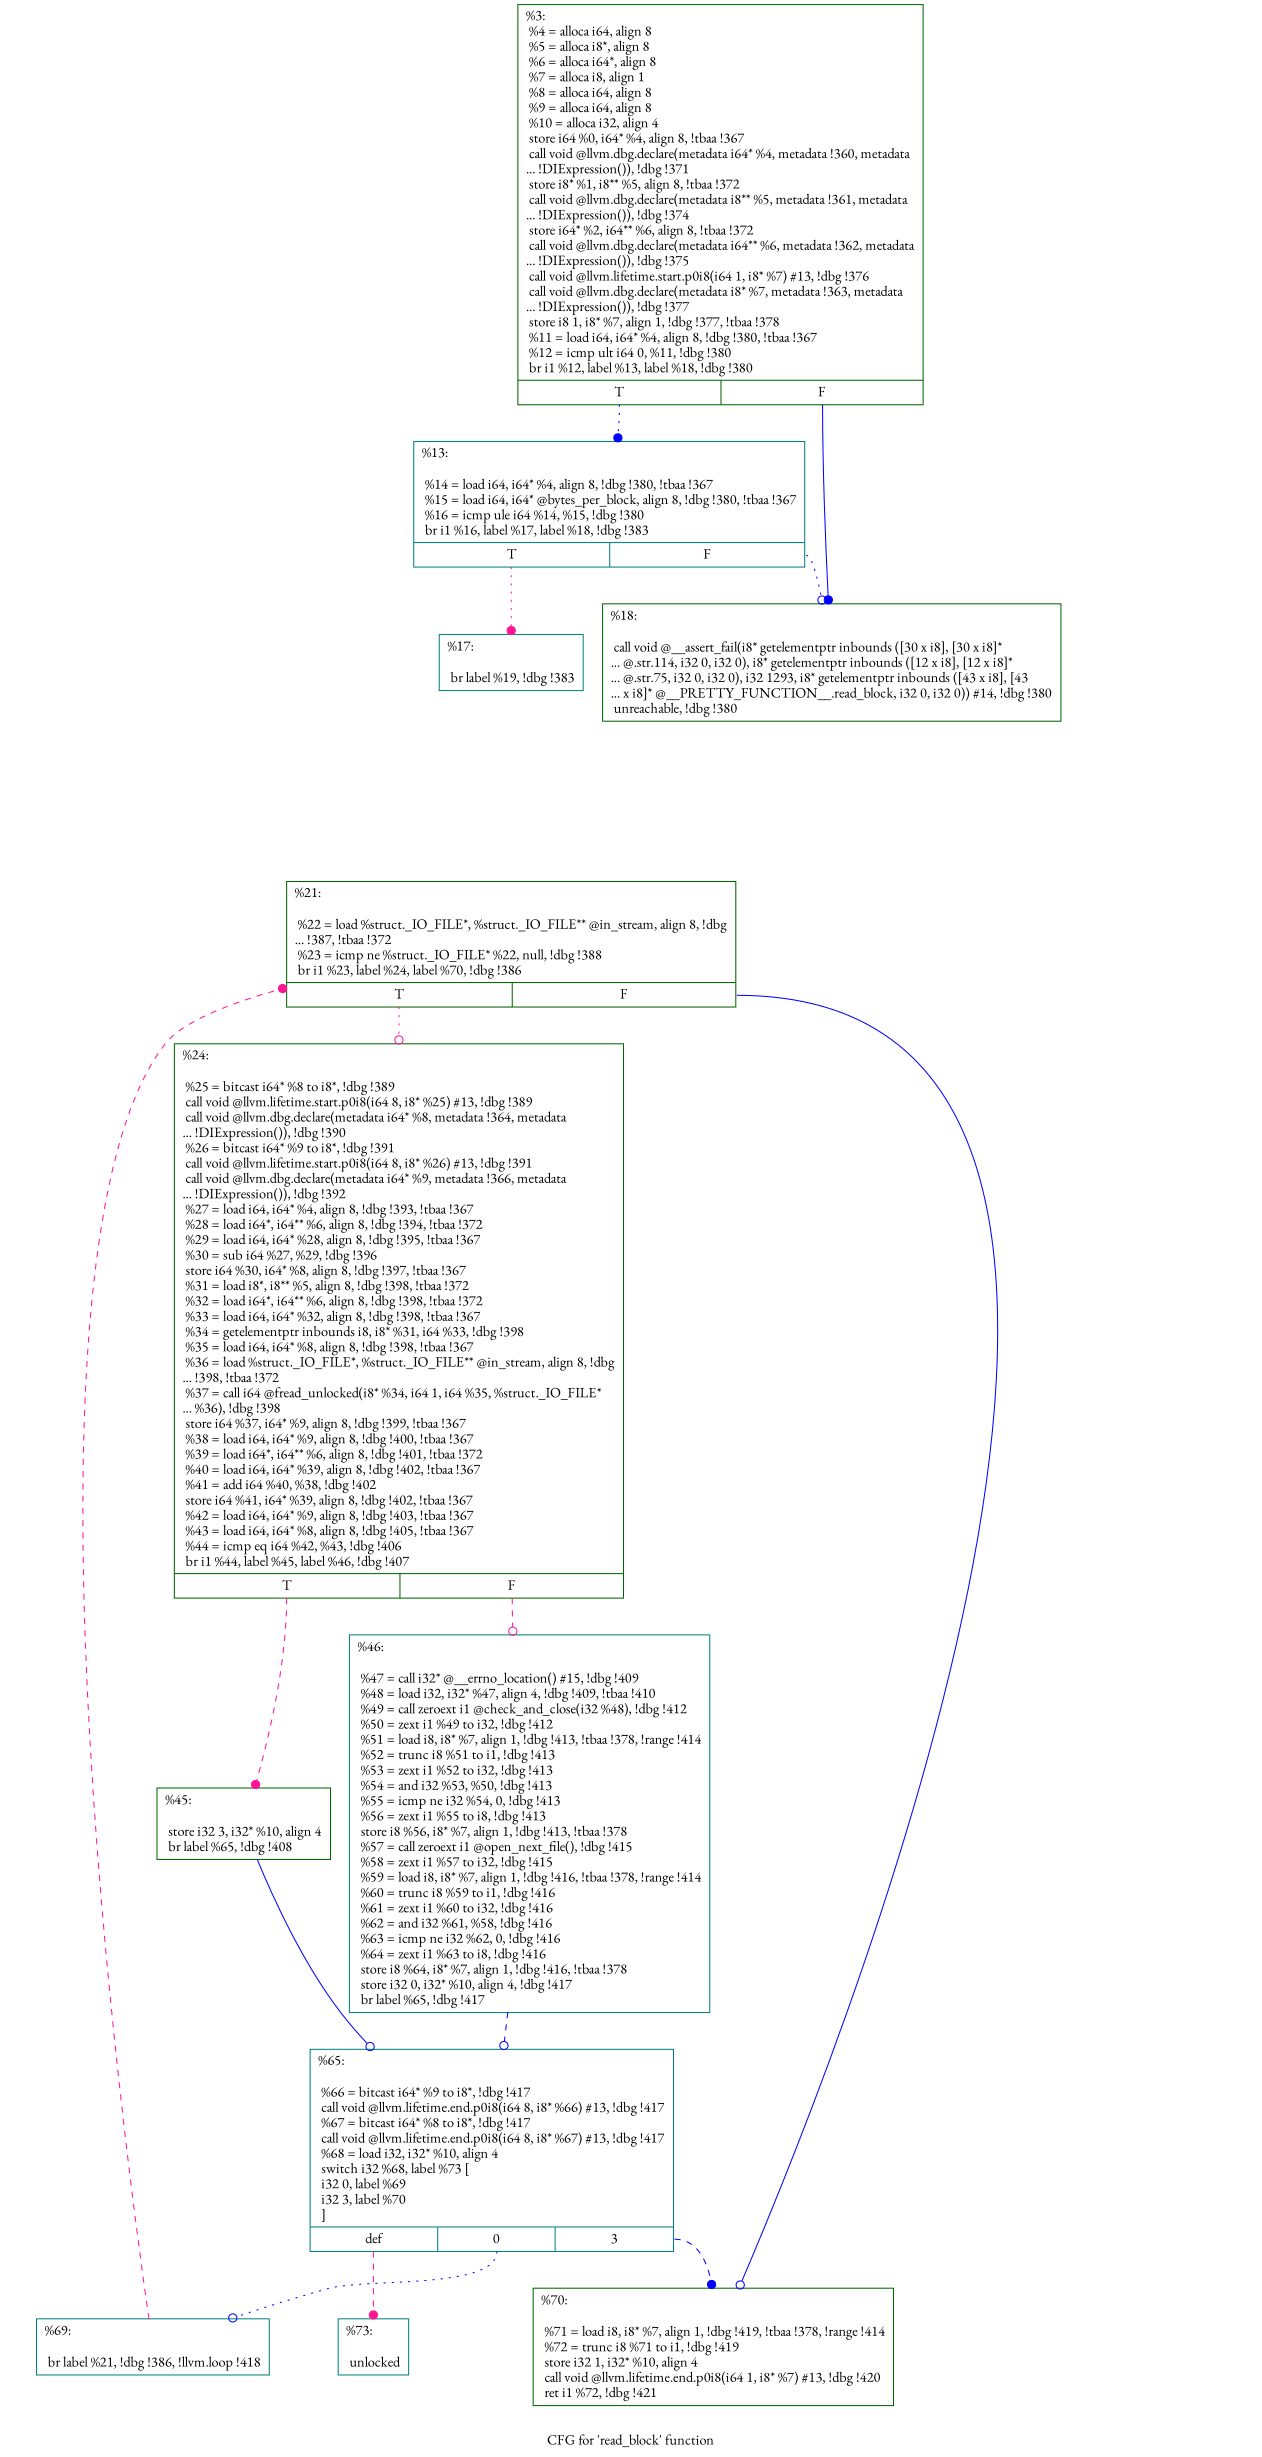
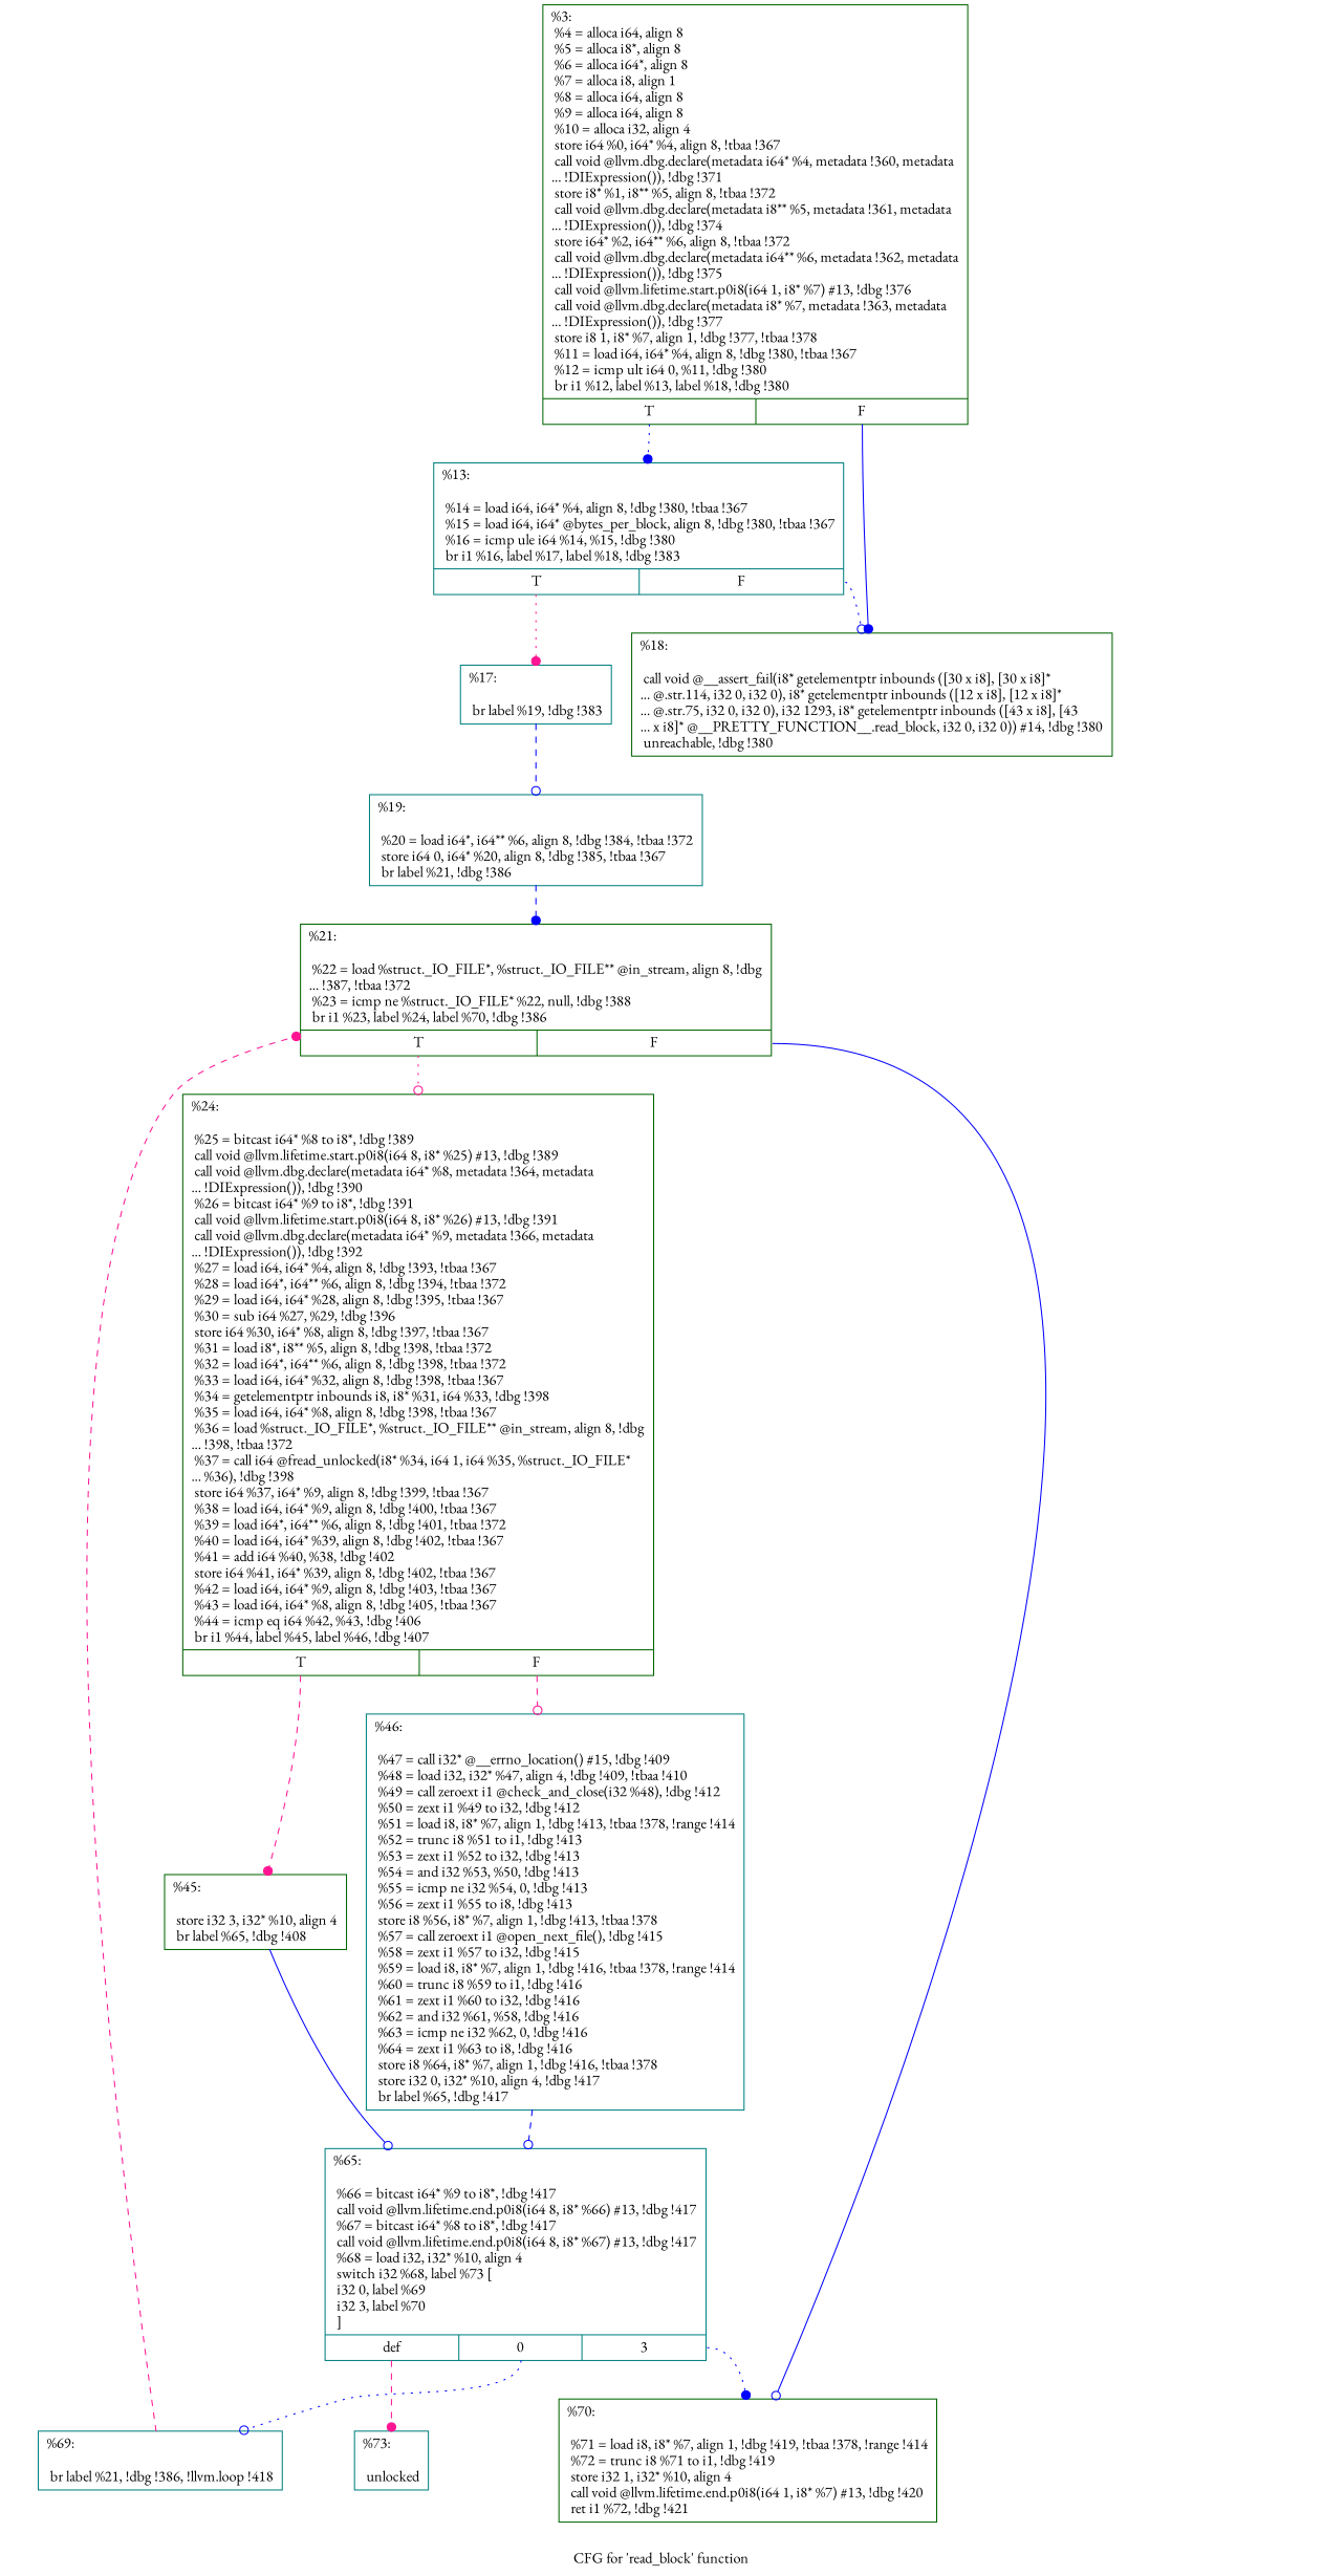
  digraph {
    fontname="EB Garamond"
    label="CFG for 'read_block' function"
    node [color=teal fontname="EB Garamond" shape=record]
    edge [arrowhead=dot color=blue fontname="EB Garamond" style=dashed]
    n1 [color=darkgreen label="{%3:\l  %4 = alloca i64, align 8\l  %5 = alloca i8*, align 8\l  %6 = alloca i64*, align 8\l  %7 = alloca i8, align 1\l  %8 = alloca i64, align 8\l  %9 = alloca i64, align 8\l  %10 = alloca i32, align 4\l  store i64 %0, i64* %4, align 8, !tbaa !367\l  call void @llvm.dbg.declare(metadata i64* %4, metadata !360, metadata\l... !DIExpression()), !dbg !371\l  store i8* %1, i8** %5, align 8, !tbaa !372\l  call void @llvm.dbg.declare(metadata i8** %5, metadata !361, metadata\l... !DIExpression()), !dbg !374\l  store i64* %2, i64** %6, align 8, !tbaa !372\l  call void @llvm.dbg.declare(metadata i64** %6, metadata !362, metadata\l... !DIExpression()), !dbg !375\l  call void @llvm.lifetime.start.p0i8(i64 1, i8* %7) #13, !dbg !376\l  call void @llvm.dbg.declare(metadata i8* %7, metadata !363, metadata\l... !DIExpression()), !dbg !377\l  store i8 1, i8* %7, align 1, !dbg !377, !tbaa !378\l  %11 = load i64, i64* %4, align 8, !dbg !380, !tbaa !367\l  %12 = icmp ult i64 0, %11, !dbg !380\l  br i1 %12, label %13, label %18, !dbg !380\l|{<s0>T|<s1>F}}"]
    n2 [label="{%13:\l\l  %14 = load i64, i64* %4, align 8, !dbg !380, !tbaa !367\l  %15 = load i64, i64* @bytes_per_block, align 8, !dbg !380, !tbaa !367\l  %16 = icmp ule i64 %14, %15, !dbg !380\l  br i1 %16, label %17, label %18, !dbg !383\l|{<s0>T|<s1>F}}"]
    n3 [color=darkgreen label="{%18:\l\l  call void @__assert_fail(i8* getelementptr inbounds ([30 x i8], [30 x i8]*\l... @.str.114, i32 0, i32 0), i8* getelementptr inbounds ([12 x i8], [12 x i8]*\l... @.str.75, i32 0, i32 0), i32 1293, i8* getelementptr inbounds ([43 x i8], [43\l... x i8]* @__PRETTY_FUNCTION__.read_block, i32 0, i32 0)) #14, !dbg !380\l  unreachable, !dbg !380\l}"]
    n4 [label="{%17:\l\l  br label %19, !dbg !383\l}"]
+   n5 [label="{%19:\l\l  %20 = load i64*, i64** %6, align 8, !dbg !384, !tbaa !372\l  store i64 0, i64* %20, align 8, !dbg !385, !tbaa !367\l  br label %21, !dbg !386\l}"]
    n6 [color=darkgreen label="{%21:\l\l  %22 = load %struct._IO_FILE*, %struct._IO_FILE** @in_stream, align 8, !dbg\l... !387, !tbaa !372\l  %23 = icmp ne %struct._IO_FILE* %22, null, !dbg !388\l  br i1 %23, label %24, label %70, !dbg !386\l|{<s0>T|<s1>F}}"]
    n7 [color=darkgreen label="{%24:\l\l  %25 = bitcast i64* %8 to i8*, !dbg !389\l  call void @llvm.lifetime.start.p0i8(i64 8, i8* %25) #13, !dbg !389\l  call void @llvm.dbg.declare(metadata i64* %8, metadata !364, metadata\l... !DIExpression()), !dbg !390\l  %26 = bitcast i64* %9 to i8*, !dbg !391\l  call void @llvm.lifetime.start.p0i8(i64 8, i8* %26) #13, !dbg !391\l  call void @llvm.dbg.declare(metadata i64* %9, metadata !366, metadata\l... !DIExpression()), !dbg !392\l  %27 = load i64, i64* %4, align 8, !dbg !393, !tbaa !367\l  %28 = load i64*, i64** %6, align 8, !dbg !394, !tbaa !372\l  %29 = load i64, i64* %28, align 8, !dbg !395, !tbaa !367\l  %30 = sub i64 %27, %29, !dbg !396\l  store i64 %30, i64* %8, align 8, !dbg !397, !tbaa !367\l  %31 = load i8*, i8** %5, align 8, !dbg !398, !tbaa !372\l  %32 = load i64*, i64** %6, align 8, !dbg !398, !tbaa !372\l  %33 = load i64, i64* %32, align 8, !dbg !398, !tbaa !367\l  %34 = getelementptr inbounds i8, i8* %31, i64 %33, !dbg !398\l  %35 = load i64, i64* %8, align 8, !dbg !398, !tbaa !367\l  %36 = load %struct._IO_FILE*, %struct._IO_FILE** @in_stream, align 8, !dbg\l... !398, !tbaa !372\l  %37 = call i64 @fread_unlocked(i8* %34, i64 1, i64 %35, %struct._IO_FILE*\l... %36), !dbg !398\l  store i64 %37, i64* %9, align 8, !dbg !399, !tbaa !367\l  %38 = load i64, i64* %9, align 8, !dbg !400, !tbaa !367\l  %39 = load i64*, i64** %6, align 8, !dbg !401, !tbaa !372\l  %40 = load i64, i64* %39, align 8, !dbg !402, !tbaa !367\l  %41 = add i64 %40, %38, !dbg !402\l  store i64 %41, i64* %39, align 8, !dbg !402, !tbaa !367\l  %42 = load i64, i64* %9, align 8, !dbg !403, !tbaa !367\l  %43 = load i64, i64* %8, align 8, !dbg !405, !tbaa !367\l  %44 = icmp eq i64 %42, %43, !dbg !406\l  br i1 %44, label %45, label %46, !dbg !407\l|{<s0>T|<s1>F}}"]
    n8 [color=darkgreen label="{%70:\l\l  %71 = load i8, i8* %7, align 1, !dbg !419, !tbaa !378, !range !414\l  %72 = trunc i8 %71 to i1, !dbg !419\l  store i32 1, i32* %10, align 4\l  call void @llvm.lifetime.end.p0i8(i64 1, i8* %7) #13, !dbg !420\l  ret i1 %72, !dbg !421\l}"]
    n9 [color=darkgreen label="{%45:\l\l  store i32 3, i32* %10, align 4\l  br label %65, !dbg !408\l}"]
    n10 [label="{%46:\l\l  %47 = call i32* @__errno_location() #15, !dbg !409\l  %48 = load i32, i32* %47, align 4, !dbg !409, !tbaa !410\l  %49 = call zeroext i1 @check_and_close(i32 %48), !dbg !412\l  %50 = zext i1 %49 to i32, !dbg !412\l  %51 = load i8, i8* %7, align 1, !dbg !413, !tbaa !378, !range !414\l  %52 = trunc i8 %51 to i1, !dbg !413\l  %53 = zext i1 %52 to i32, !dbg !413\l  %54 = and i32 %53, %50, !dbg !413\l  %55 = icmp ne i32 %54, 0, !dbg !413\l  %56 = zext i1 %55 to i8, !dbg !413\l  store i8 %56, i8* %7, align 1, !dbg !413, !tbaa !378\l  %57 = call zeroext i1 @open_next_file(), !dbg !415\l  %58 = zext i1 %57 to i32, !dbg !415\l  %59 = load i8, i8* %7, align 1, !dbg !416, !tbaa !378, !range !414\l  %60 = trunc i8 %59 to i1, !dbg !416\l  %61 = zext i1 %60 to i32, !dbg !416\l  %62 = and i32 %61, %58, !dbg !416\l  %63 = icmp ne i32 %62, 0, !dbg !416\l  %64 = zext i1 %63 to i8, !dbg !416\l  store i8 %64, i8* %7, align 1, !dbg !416, !tbaa !378\l  store i32 0, i32* %10, align 4, !dbg !417\l  br label %65, !dbg !417\l}"]
    n11 [label="{%65:\l\l  %66 = bitcast i64* %9 to i8*, !dbg !417\l  call void @llvm.lifetime.end.p0i8(i64 8, i8* %66) #13, !dbg !417\l  %67 = bitcast i64* %8 to i8*, !dbg !417\l  call void @llvm.lifetime.end.p0i8(i64 8, i8* %67) #13, !dbg !417\l  %68 = load i32, i32* %10, align 4\l  switch i32 %68, label %73 [\l    i32 0, label %69\l    i32 3, label %70\l  ]\l|{<s0>def|<s1>0|<s2>3}}"]
    n12 [label="{%73:\l\l  unlocked\l}"]
    n13 [label="{%69:\l\l  br label %21, !dbg !386, !llvm.loop !418\l}"]
    n1 -> n2 [style=dotted tailport=s0]
    n1 -> n3 [style=solid tailport=s1]
    n2 -> n3 [arrowhead=odot style=dotted tailport=s1]
    n2 -> n4 [color=deeppink style=dotted tailport=s0]
+   n4 -> n5 [arrowhead=odot]
+   n5 -> n6
    n6 -> n7 [arrowhead=odot color=deeppink style=dotted tailport=s0]
    n6 -> n8 [arrowhead=odot style=solid tailport=s1]
    n7 -> n9 [color=deeppink tailport=s0]
    n7 -> n10 [arrowhead=odot color=deeppink tailport=s1]
    n9 -> n11 [arrowhead=odot style=solid]
    n10 -> n11 [arrowhead=odot]
-   n11 -> n8 [tailport=s2]
+   n11 -> n8 [style=dotted tailport=s2]
    n11 -> n12 [color=deeppink tailport=s0]
    n11 -> n13 [arrowhead=odot style=dotted tailport=s1]
    n13 -> n6 [color=deeppink]
  }
